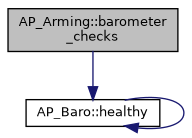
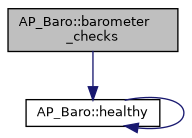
  digraph {
    rankdir=TB
    node [color=black fontname=Helvetica fontsize=10 shape=record style=filled]
    edge [color=midnightblue fontname=Helvetica fontsize=10 labelfontname=Helvetica labelfontsize=10 style=solid]
-   n1 [fillcolor=grey75 fontcolor=black height=0.2 label="AP_Arming::barometer\l_checks" width=0.4]
+   n1 [fillcolor=grey75 fontcolor=black height=0.2 label="AP_Baro::barometer\l_checks" width=0.4]
    n2 [fillcolor=white height=0.2 label="AP_Baro::healthy" width=0.4]
    n1 -> n2
    n2 -> n2
  }
